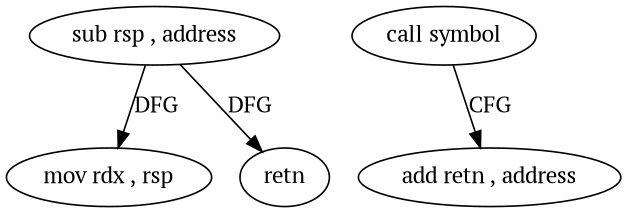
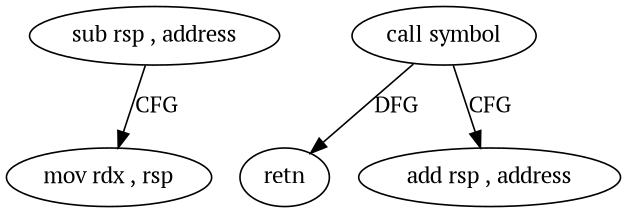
  digraph {
    fontname="PT Serif"
    node [fontname="PT Serif"]
    edge [fontname="PT Serif"]
    n1 [label="sub rsp , address"]
    n2 [label="mov rdx , rsp"]
    n3 [label="call symbol"]
-   n4 [label="add retn , address"]
+   n4 [label="add rsp , address"]
    n5 [label=retn]
-   n1 -> n2 [label=DFG]
+   n1 -> n2 [label=CFG]
    n3 -> n4 [label=CFG]
-   n1 -> n5 [label=DFG]
+   n3 -> n5 [label=DFG]
  }
